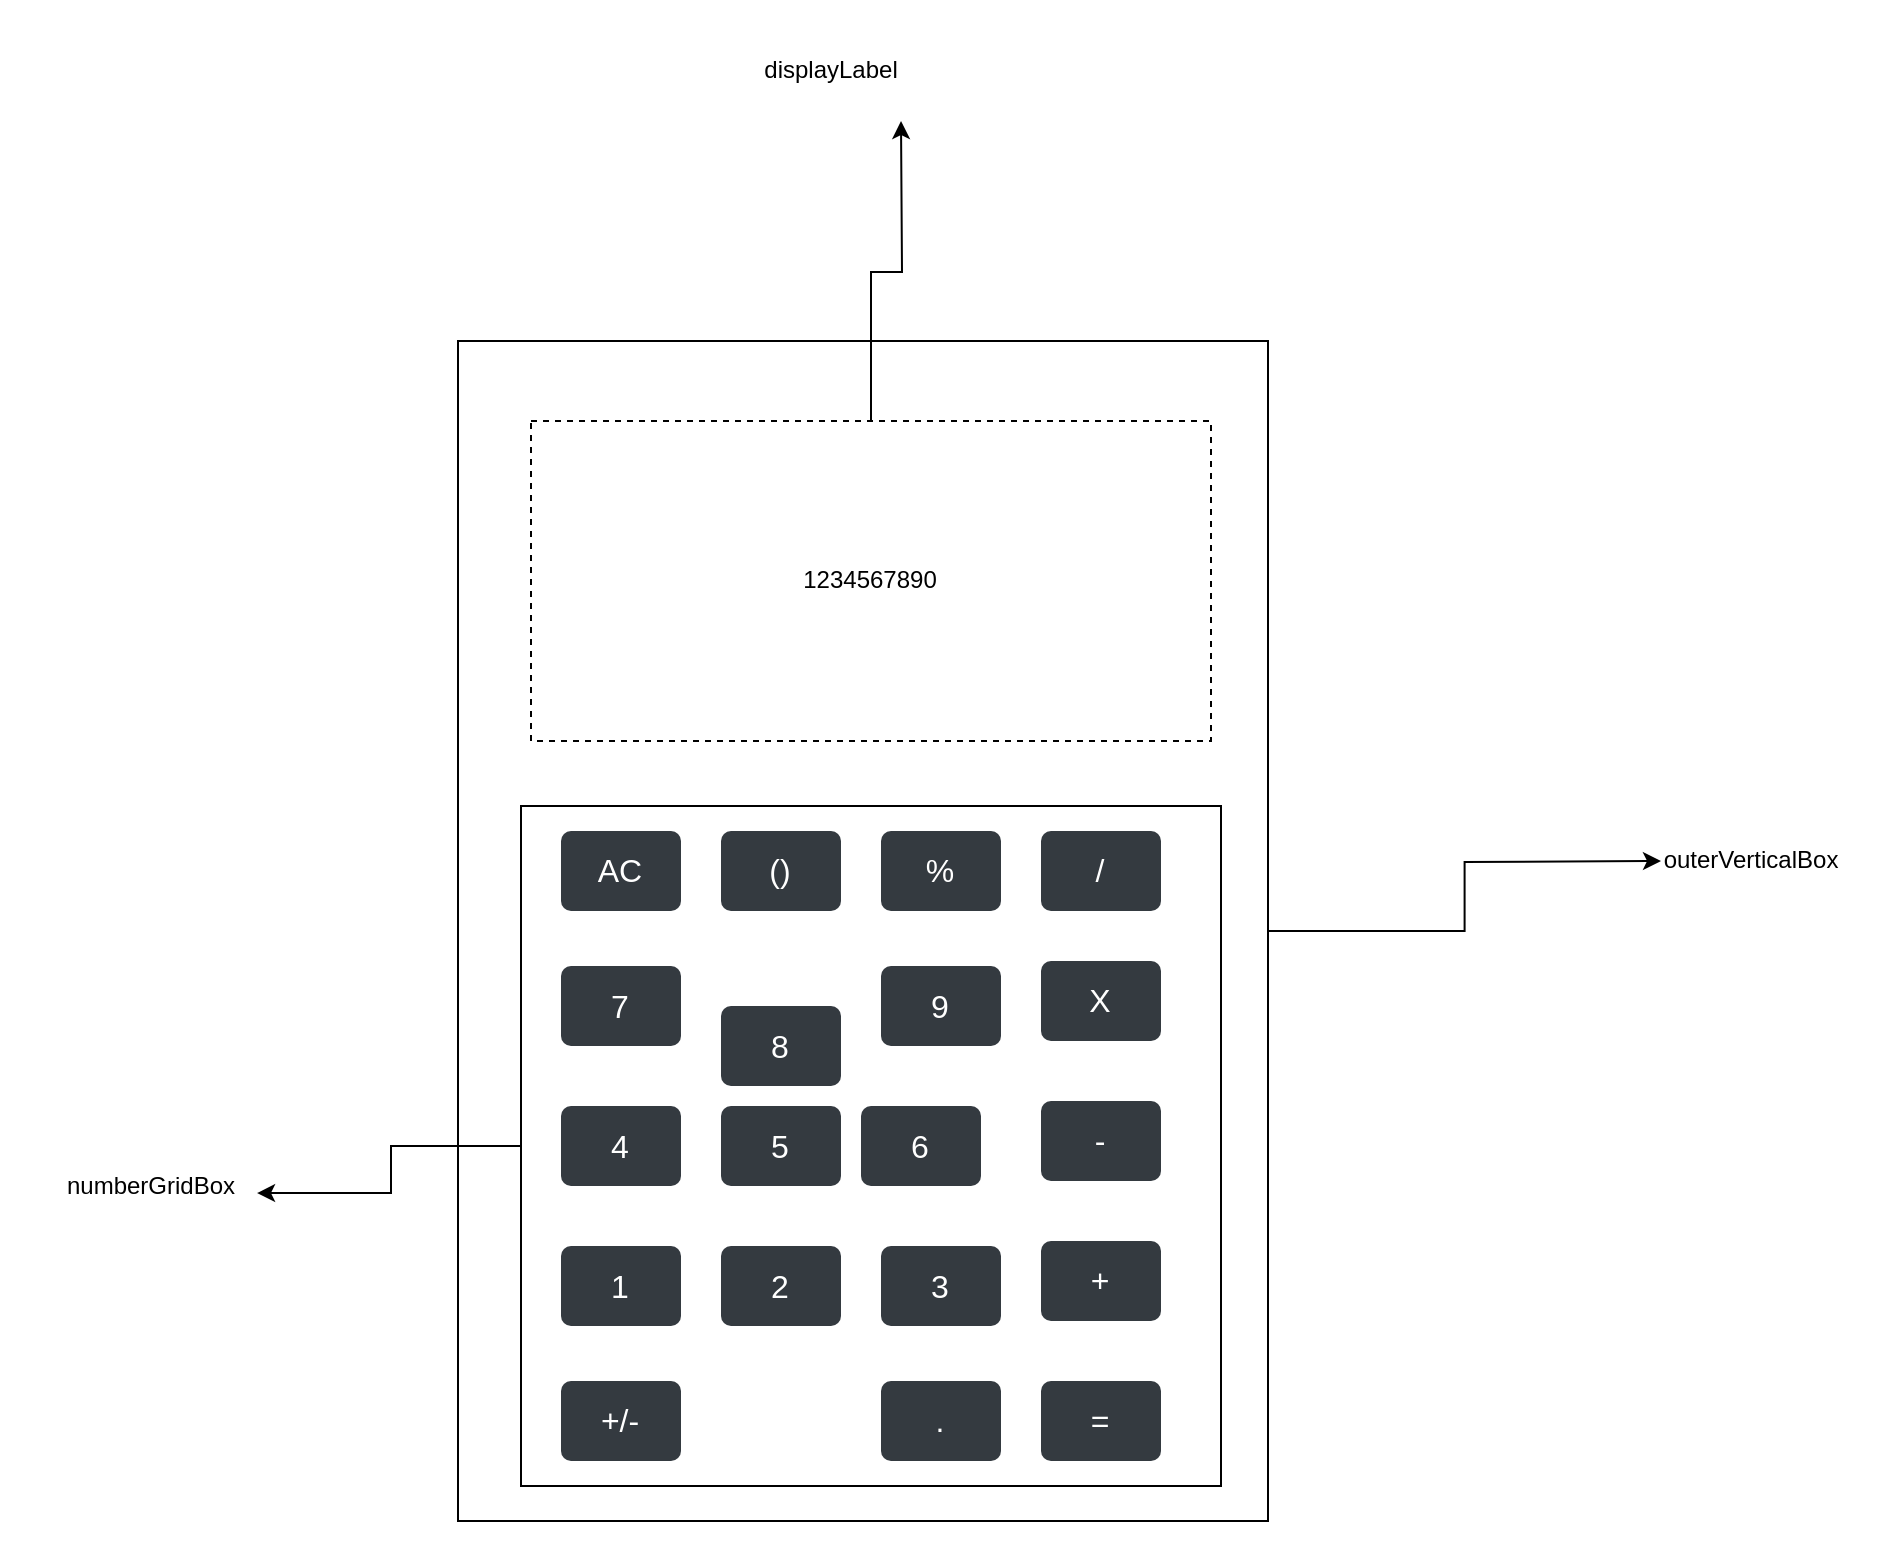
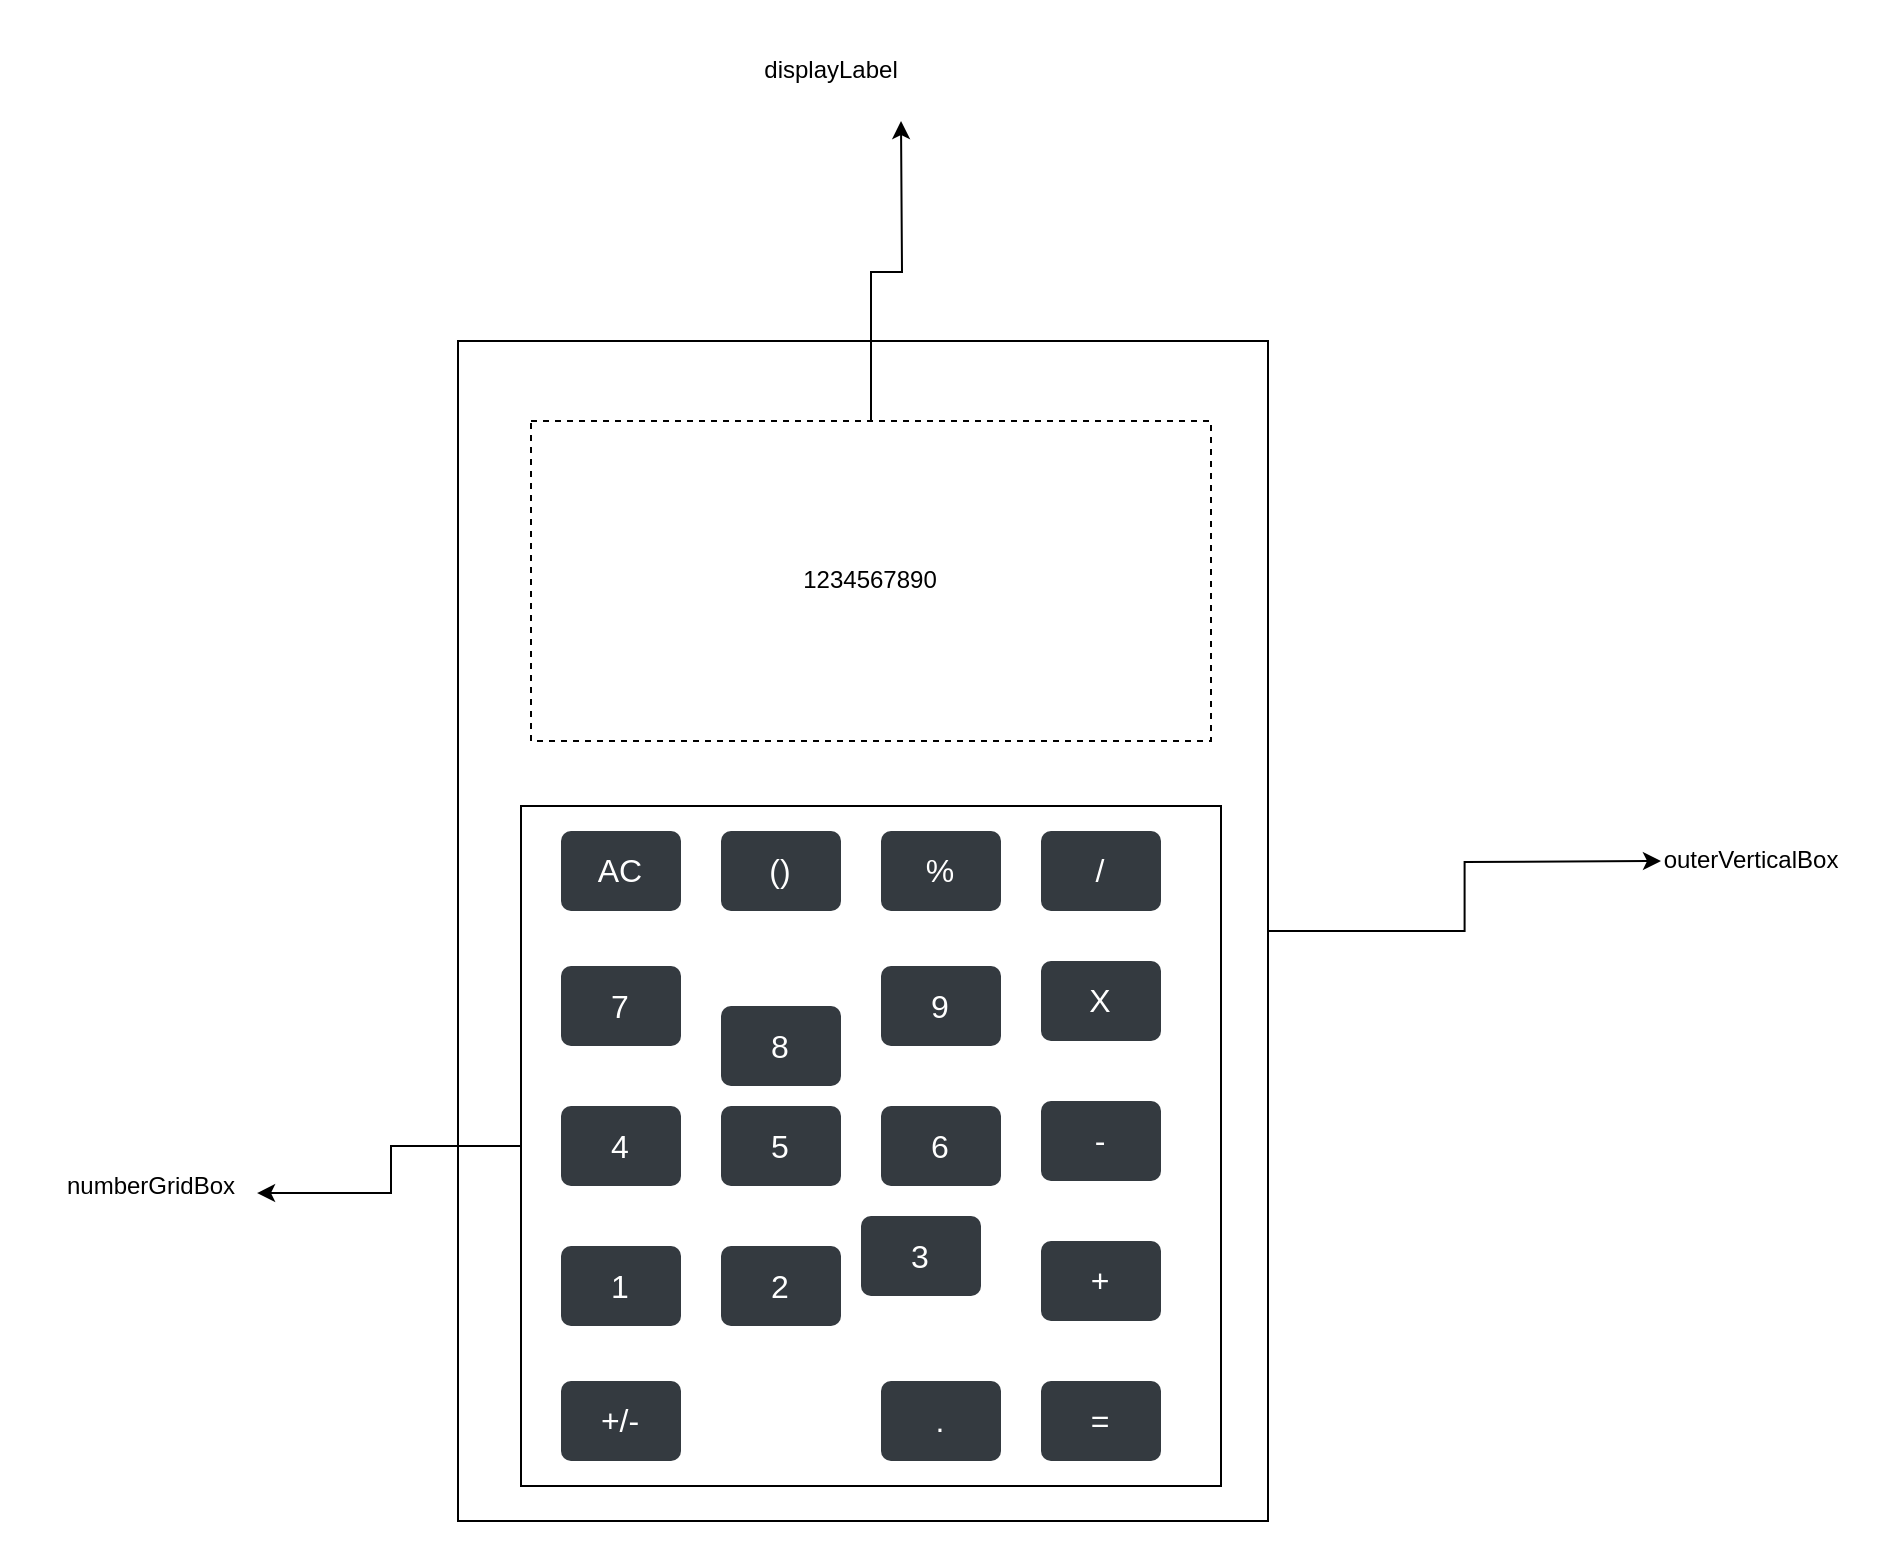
  <mxCell id="0" />
  <mxCell id="1" parent="0" />
  <mxCell id="2" style="edgeStyle=orthogonalEdgeStyle;rounded=0;orthogonalLoop=1;jettySize=auto;html=1;" parent="1" source="3" edge="1"><mxGeometry relative="1" as="geometry"><mxPoint x="830" y="430" as="targetPoint" /></mxGeometry></mxCell>
  <mxCell id="3" value="" style="rounded=0;whiteSpace=wrap;html=1;" parent="1" vertex="1"><mxGeometry x="228.5" y="170" width="405" height="590" as="geometry" /></mxCell>
  <mxCell id="4" value="outerVerticalBox" style="text;html=1;align=center;verticalAlign=middle;resizable=0;points=[];autosize=1;strokeColor=none;fillColor=none;" parent="1" vertex="1"><mxGeometry x="820" y="415" width="110" height="30" as="geometry" /></mxCell>
  <mxCell id="5" style="edgeStyle=orthogonalEdgeStyle;rounded=0;orthogonalLoop=1;jettySize=auto;html=1;" edge="1" parent="1" source="6"><mxGeometry relative="1" as="geometry"><mxPoint x="450" y="60" as="targetPoint" /></mxGeometry></mxCell>
  <mxCell id="6" value="1234567890" style="rounded=0;whiteSpace=wrap;html=1;dashed=1;" parent="1" vertex="1"><mxGeometry x="265" y="210" width="340" height="160" as="geometry" /></mxCell>
  <mxCell id="7" value="displayLabel" style="text;html=1;align=center;verticalAlign=middle;resizable=0;points=[];autosize=1;strokeColor=none;fillColor=none;" parent="1" vertex="1"><mxGeometry x="370" y="20" width="90" height="30" as="geometry" /></mxCell>
  <mxCell id="8" value="numberGridBox" style="text;html=1;align=center;verticalAlign=middle;resizable=0;points=[];autosize=1;strokeColor=none;fillColor=none;" parent="1" vertex="1"><mxGeometry x="20" y="577.5" width="110" height="30" as="geometry" /></mxCell>
  <mxCell id="9" value="" style="group" vertex="1" connectable="0" parent="1"><mxGeometry x="280" y="482.5" width="220" height="180" as="geometry" /></mxCell>
  <mxCell id="10" value="7" style="html=1;shadow=0;dashed=0;shape=mxgraph.bootstrap.rrect;rSize=5;strokeColor=none;strokeWidth=1;fillColor=#343A40;fontColor=#ffffff;whiteSpace=wrap;align=center;verticalAlign=middle;spacingLeft=0;fontStyle=0;fontSize=16;spacing=5;" parent="9" vertex="1"><mxGeometry width="60" height="40" as="geometry" /></mxCell>
  <mxCell id="11" value="8" style="html=1;shadow=0;dashed=0;shape=mxgraph.bootstrap.rrect;rSize=5;strokeColor=none;strokeWidth=1;fillColor=#343A40;fontColor=#ffffff;whiteSpace=wrap;align=center;verticalAlign=middle;spacingLeft=0;fontStyle=0;fontSize=16;spacing=5;" parent="9" vertex="1"><mxGeometry x="80" y="20" width="60" height="40" as="geometry" /></mxCell>
  <mxCell id="12" value="9" style="html=1;shadow=0;dashed=0;shape=mxgraph.bootstrap.rrect;rSize=5;strokeColor=none;strokeWidth=1;fillColor=#343A40;fontColor=#ffffff;whiteSpace=wrap;align=center;verticalAlign=middle;spacingLeft=0;fontStyle=0;fontSize=16;spacing=5;" parent="9" vertex="1"><mxGeometry x="160" width="60" height="40" as="geometry" /></mxCell>
  <mxCell id="13" value="4" style="html=1;shadow=0;dashed=0;shape=mxgraph.bootstrap.rrect;rSize=5;strokeColor=none;strokeWidth=1;fillColor=#343A40;fontColor=#ffffff;whiteSpace=wrap;align=center;verticalAlign=middle;spacingLeft=0;fontStyle=0;fontSize=16;spacing=5;" parent="9" vertex="1"><mxGeometry y="70" width="60" height="40" as="geometry" /></mxCell>
  <mxCell id="14" value="5" style="html=1;shadow=0;dashed=0;shape=mxgraph.bootstrap.rrect;rSize=5;strokeColor=none;strokeWidth=1;fillColor=#343A40;fontColor=#ffffff;whiteSpace=wrap;align=center;verticalAlign=middle;spacingLeft=0;fontStyle=0;fontSize=16;spacing=5;" parent="9" vertex="1"><mxGeometry x="80" y="70" width="60" height="40" as="geometry" /></mxCell>
- <mxCell id="15" value="6" style="html=1;shadow=0;dashed=0;shape=mxgraph.bootstrap.rrect;rSize=5;strokeColor=none;strokeWidth=1;fillColor=#343A40;fontColor=#ffffff;whiteSpace=wrap;align=center;verticalAlign=middle;spacingLeft=0;fontStyle=0;fontSize=16;spacing=5;" parent="9" vertex="1"><mxGeometry x="150" y="70" width="60" height="40" as="geometry" /></mxCell>
+ <mxCell id="15" value="6" style="html=1;shadow=0;dashed=0;shape=mxgraph.bootstrap.rrect;rSize=5;strokeColor=none;strokeWidth=1;fillColor=#343A40;fontColor=#ffffff;whiteSpace=wrap;align=center;verticalAlign=middle;spacingLeft=0;fontStyle=0;fontSize=16;spacing=5;" parent="9" vertex="1"><mxGeometry x="160" y="70" width="60" height="40" as="geometry" /></mxCell>
  <mxCell id="16" value="1" style="html=1;shadow=0;dashed=0;shape=mxgraph.bootstrap.rrect;rSize=5;strokeColor=none;strokeWidth=1;fillColor=#343A40;fontColor=#ffffff;whiteSpace=wrap;align=center;verticalAlign=middle;spacingLeft=0;fontStyle=0;fontSize=16;spacing=5;" parent="9" vertex="1"><mxGeometry y="140" width="60" height="40" as="geometry" /></mxCell>
  <mxCell id="17" value="2" style="html=1;shadow=0;dashed=0;shape=mxgraph.bootstrap.rrect;rSize=5;strokeColor=none;strokeWidth=1;fillColor=#343A40;fontColor=#ffffff;whiteSpace=wrap;align=center;verticalAlign=middle;spacingLeft=0;fontStyle=0;fontSize=16;spacing=5;" parent="9" vertex="1"><mxGeometry x="80" y="140" width="60" height="40" as="geometry" /></mxCell>
- <mxCell id="18" value="3" style="html=1;shadow=0;dashed=0;shape=mxgraph.bootstrap.rrect;rSize=5;strokeColor=none;strokeWidth=1;fillColor=#343A40;fontColor=#ffffff;whiteSpace=wrap;align=center;verticalAlign=middle;spacingLeft=0;fontStyle=0;fontSize=16;spacing=5;" parent="9" vertex="1"><mxGeometry x="160" y="140" width="60" height="40" as="geometry" /></mxCell>
+ <mxCell id="18" value="3" style="html=1;shadow=0;dashed=0;shape=mxgraph.bootstrap.rrect;rSize=5;strokeColor=none;strokeWidth=1;fillColor=#343A40;fontColor=#ffffff;whiteSpace=wrap;align=center;verticalAlign=middle;spacingLeft=0;fontStyle=0;fontSize=16;spacing=5;" parent="9" vertex="1"><mxGeometry x="150" y="125" width="60" height="40" as="geometry" /></mxCell>
  <mxCell id="19" value="" style="group" vertex="1" connectable="0" parent="1"><mxGeometry x="520" y="415" width="60" height="315" as="geometry" /></mxCell>
  <mxCell id="20" value="/" style="html=1;shadow=0;dashed=0;shape=mxgraph.bootstrap.rrect;rSize=5;strokeColor=none;strokeWidth=1;fillColor=#343A40;fontColor=#ffffff;whiteSpace=wrap;align=center;verticalAlign=middle;spacingLeft=0;fontStyle=0;fontSize=16;spacing=5;" parent="19" vertex="1"><mxGeometry width="60" height="40" as="geometry" /></mxCell>
  <mxCell id="21" value="X" style="html=1;shadow=0;dashed=0;shape=mxgraph.bootstrap.rrect;rSize=5;strokeColor=none;strokeWidth=1;fillColor=#343A40;fontColor=#ffffff;whiteSpace=wrap;align=center;verticalAlign=middle;spacingLeft=0;fontStyle=0;fontSize=16;spacing=5;" parent="19" vertex="1"><mxGeometry y="65" width="60" height="40" as="geometry" /></mxCell>
  <mxCell id="22" value="-" style="html=1;shadow=0;dashed=0;shape=mxgraph.bootstrap.rrect;rSize=5;strokeColor=none;strokeWidth=1;fillColor=#343A40;fontColor=#ffffff;whiteSpace=wrap;align=center;verticalAlign=middle;spacingLeft=0;fontStyle=0;fontSize=16;spacing=5;" parent="19" vertex="1"><mxGeometry y="135" width="60" height="40" as="geometry" /></mxCell>
  <mxCell id="23" value="+" style="html=1;shadow=0;dashed=0;shape=mxgraph.bootstrap.rrect;rSize=5;strokeColor=none;strokeWidth=1;fillColor=#343A40;fontColor=#ffffff;whiteSpace=wrap;align=center;verticalAlign=middle;spacingLeft=0;fontStyle=0;fontSize=16;spacing=5;" parent="19" vertex="1"><mxGeometry y="205" width="60" height="40" as="geometry" /></mxCell>
  <mxCell id="24" value="=" style="html=1;shadow=0;dashed=0;shape=mxgraph.bootstrap.rrect;rSize=5;strokeColor=none;strokeWidth=1;fillColor=#343A40;fontColor=#ffffff;whiteSpace=wrap;align=center;verticalAlign=middle;spacingLeft=0;fontStyle=0;fontSize=16;spacing=5;" parent="19" vertex="1"><mxGeometry y="275" width="60" height="40" as="geometry" /></mxCell>
  <mxCell id="25" value="" style="rounded=0;whiteSpace=wrap;html=1;fillColor=none;" vertex="1" parent="1"><mxGeometry x="260" y="402.5" width="350" height="340" as="geometry" /></mxCell>
  <mxCell id="26" value="" style="group" vertex="1" connectable="0" parent="1"><mxGeometry x="280" y="415" width="220" height="315" as="geometry" /></mxCell>
  <mxCell id="27" value="+/-" style="html=1;shadow=0;dashed=0;shape=mxgraph.bootstrap.rrect;rSize=5;strokeColor=none;strokeWidth=1;fillColor=#343A40;fontColor=#ffffff;whiteSpace=wrap;align=center;verticalAlign=middle;spacingLeft=0;fontStyle=0;fontSize=16;spacing=5;" parent="26" vertex="1"><mxGeometry y="275" width="60" height="40" as="geometry" /></mxCell>
  <mxCell id="28" value="." style="html=1;shadow=0;dashed=0;shape=mxgraph.bootstrap.rrect;rSize=5;strokeColor=none;strokeWidth=1;fillColor=#343A40;fontColor=#ffffff;whiteSpace=wrap;align=center;verticalAlign=middle;spacingLeft=0;fontStyle=0;fontSize=16;spacing=5;" parent="26" vertex="1"><mxGeometry x="160" y="275" width="60" height="40" as="geometry" /></mxCell>
  <mxCell id="29" value="AC" style="html=1;shadow=0;dashed=0;shape=mxgraph.bootstrap.rrect;rSize=5;strokeColor=none;strokeWidth=1;fillColor=#343A40;fontColor=#ffffff;whiteSpace=wrap;align=center;verticalAlign=middle;spacingLeft=0;fontStyle=0;fontSize=16;spacing=5;" parent="26" vertex="1"><mxGeometry width="60" height="40" as="geometry" /></mxCell>
  <mxCell id="30" value="()" style="html=1;shadow=0;dashed=0;shape=mxgraph.bootstrap.rrect;rSize=5;strokeColor=none;strokeWidth=1;fillColor=#343A40;fontColor=#ffffff;whiteSpace=wrap;align=center;verticalAlign=middle;spacingLeft=0;fontStyle=0;fontSize=16;spacing=5;" parent="26" vertex="1"><mxGeometry x="80" width="60" height="40" as="geometry" /></mxCell>
  <mxCell id="31" value="%" style="html=1;shadow=0;dashed=0;shape=mxgraph.bootstrap.rrect;rSize=5;strokeColor=none;strokeWidth=1;fillColor=#343A40;fontColor=#ffffff;whiteSpace=wrap;align=center;verticalAlign=middle;spacingLeft=0;fontStyle=0;fontSize=16;spacing=5;" parent="26" vertex="1"><mxGeometry x="160" width="60" height="40" as="geometry" /></mxCell>
  <mxCell id="32" style="edgeStyle=orthogonalEdgeStyle;rounded=0;orthogonalLoop=1;jettySize=auto;html=1;exitX=0;exitY=0.5;exitDx=0;exitDy=0;entryX=0.982;entryY=0.617;entryDx=0;entryDy=0;entryPerimeter=0;" edge="1" parent="1" source="25" target="8"><mxGeometry relative="1" as="geometry" /></mxCell>
